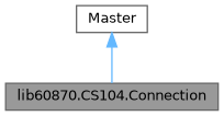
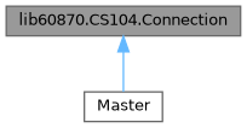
  digraph {
    node [color=gray40 fontname=Helvetica fontsize=10 shape=box style=filled]
    n1 [fillcolor=grey60 fontcolor=black height=0.2 label="lib60870.CS104.Connection" width=0.4]
    n2 [fillcolor=white height=0.2 label=Master width=0.4]
-   n2 -> n1 [color=steelblue1 dir=back fontname=Helvetica fontsize=10 labelfontname=Helvetica labelfontsize=10 style=solid]
+   n1 -> n2 [color=steelblue1 dir=back fontname=Helvetica fontsize=10 labelfontname=Helvetica labelfontsize=10 style=solid]
  }
